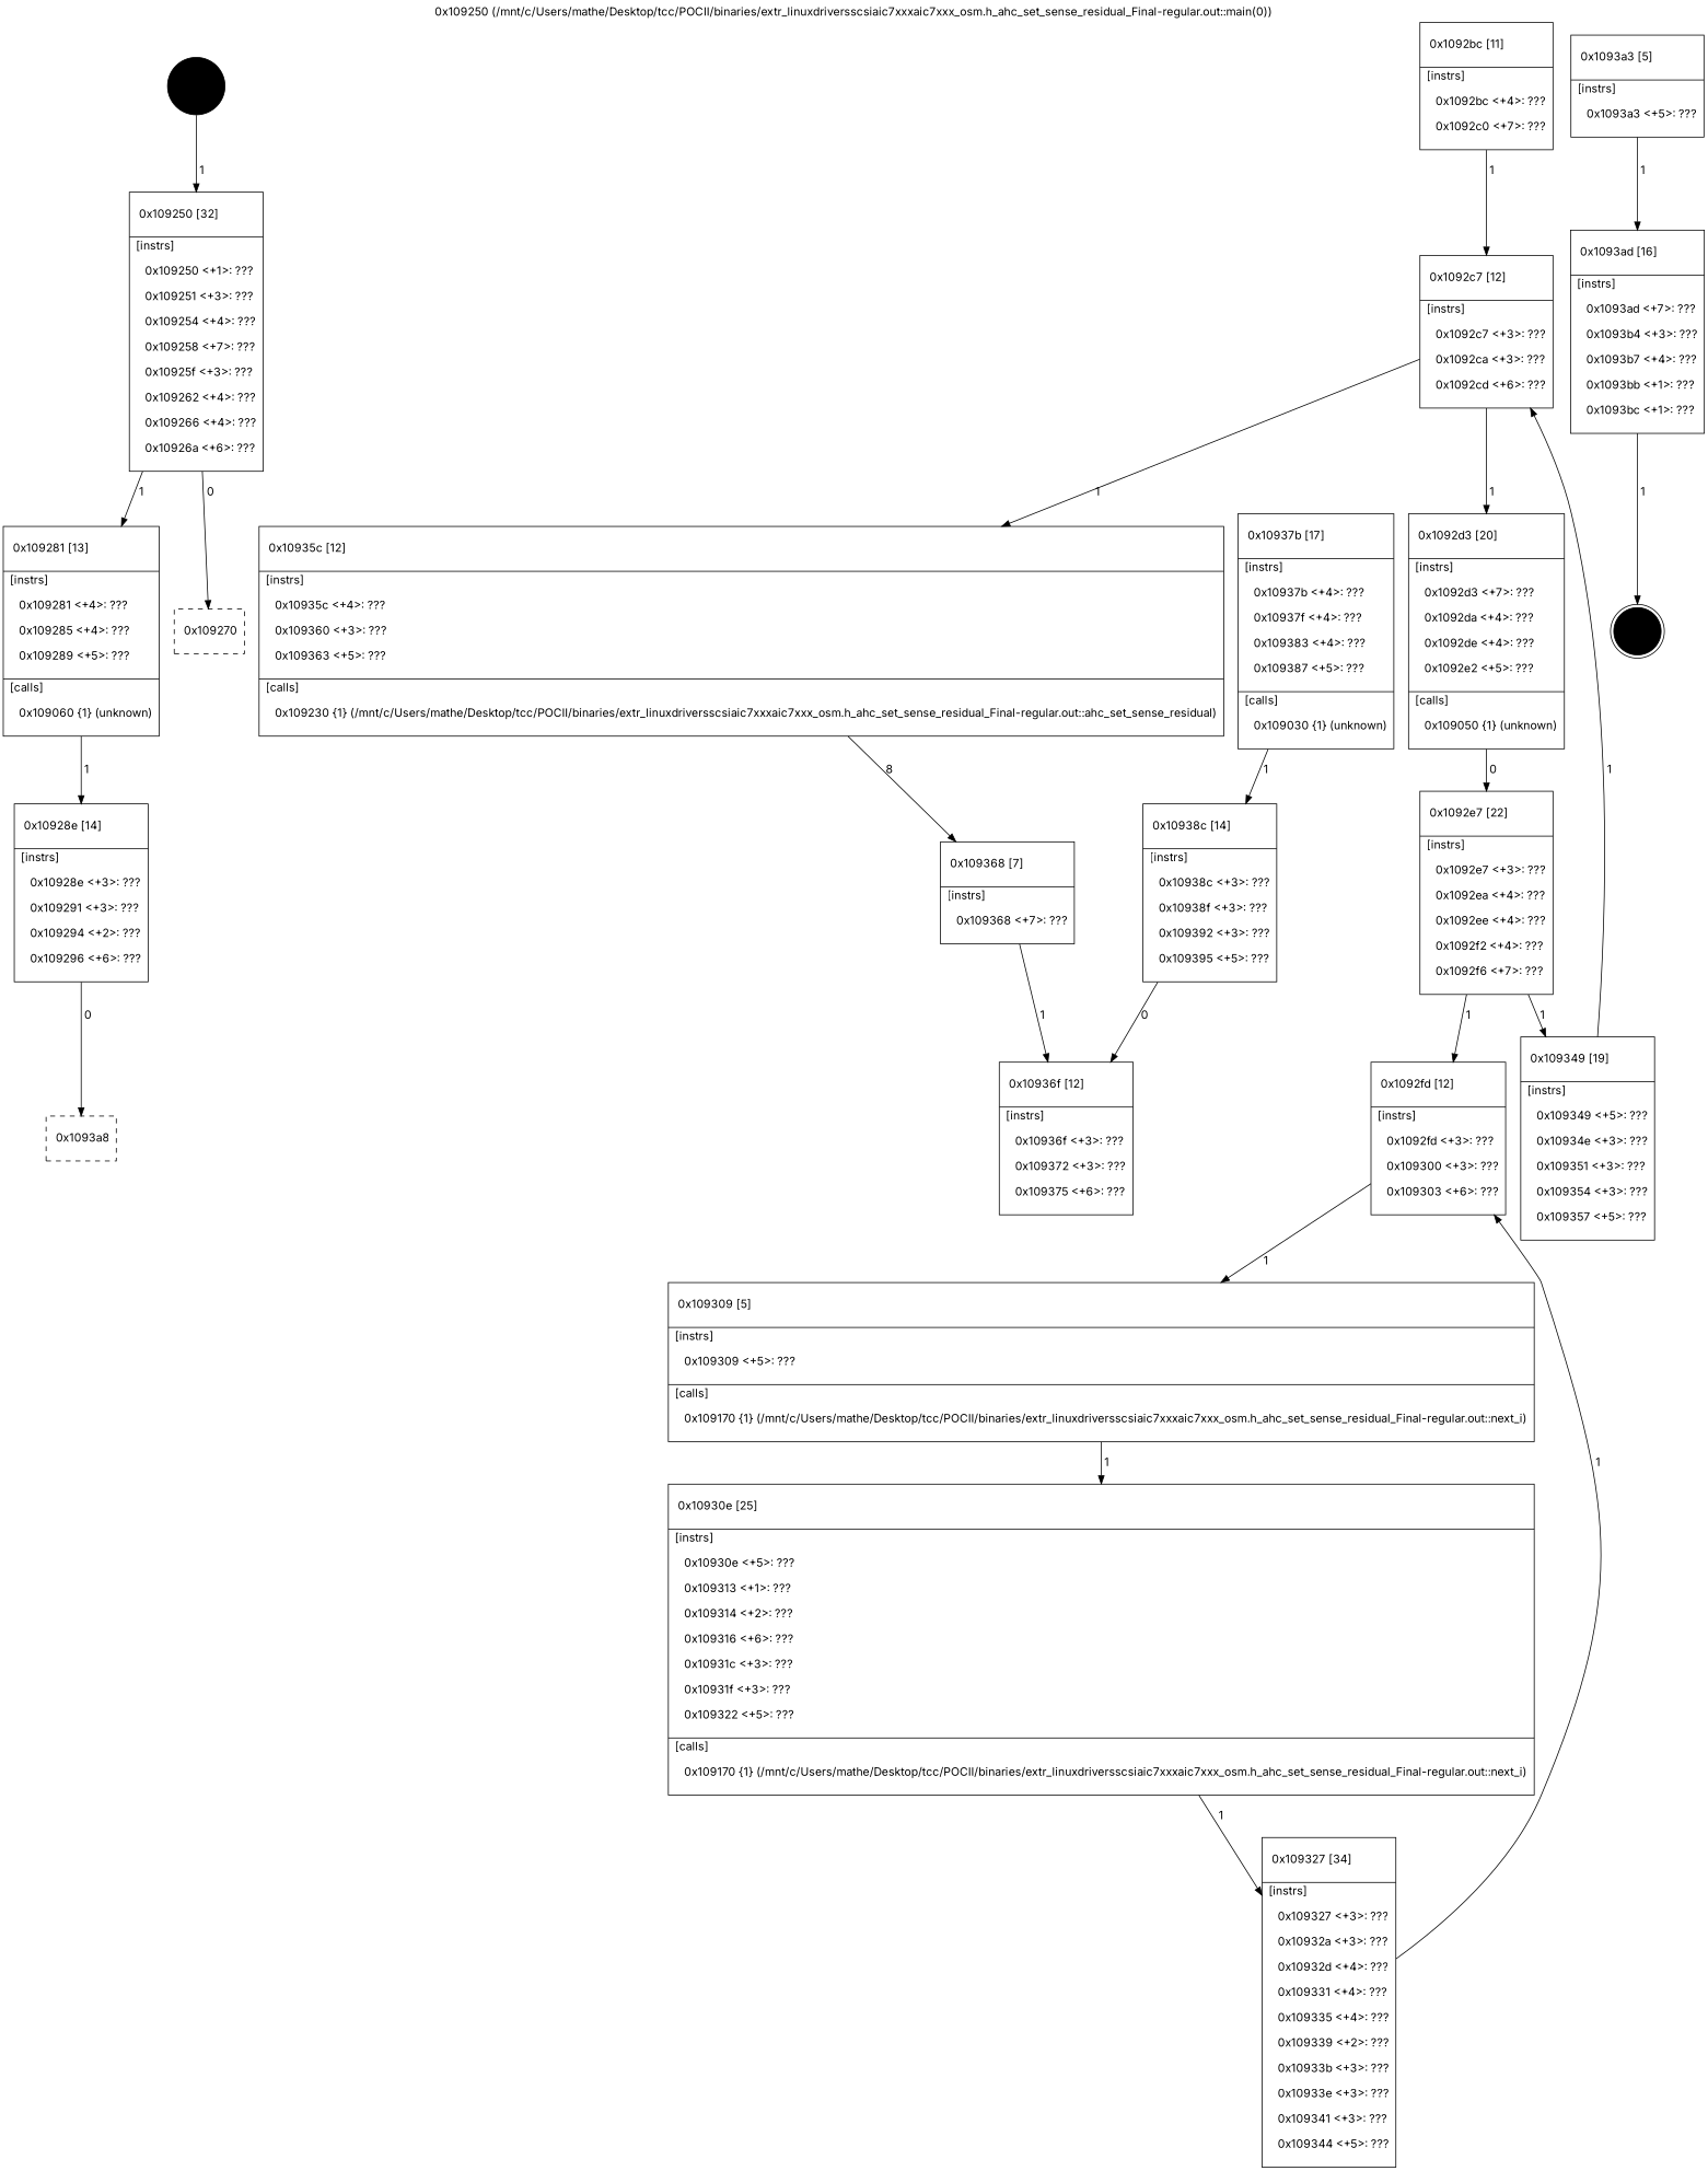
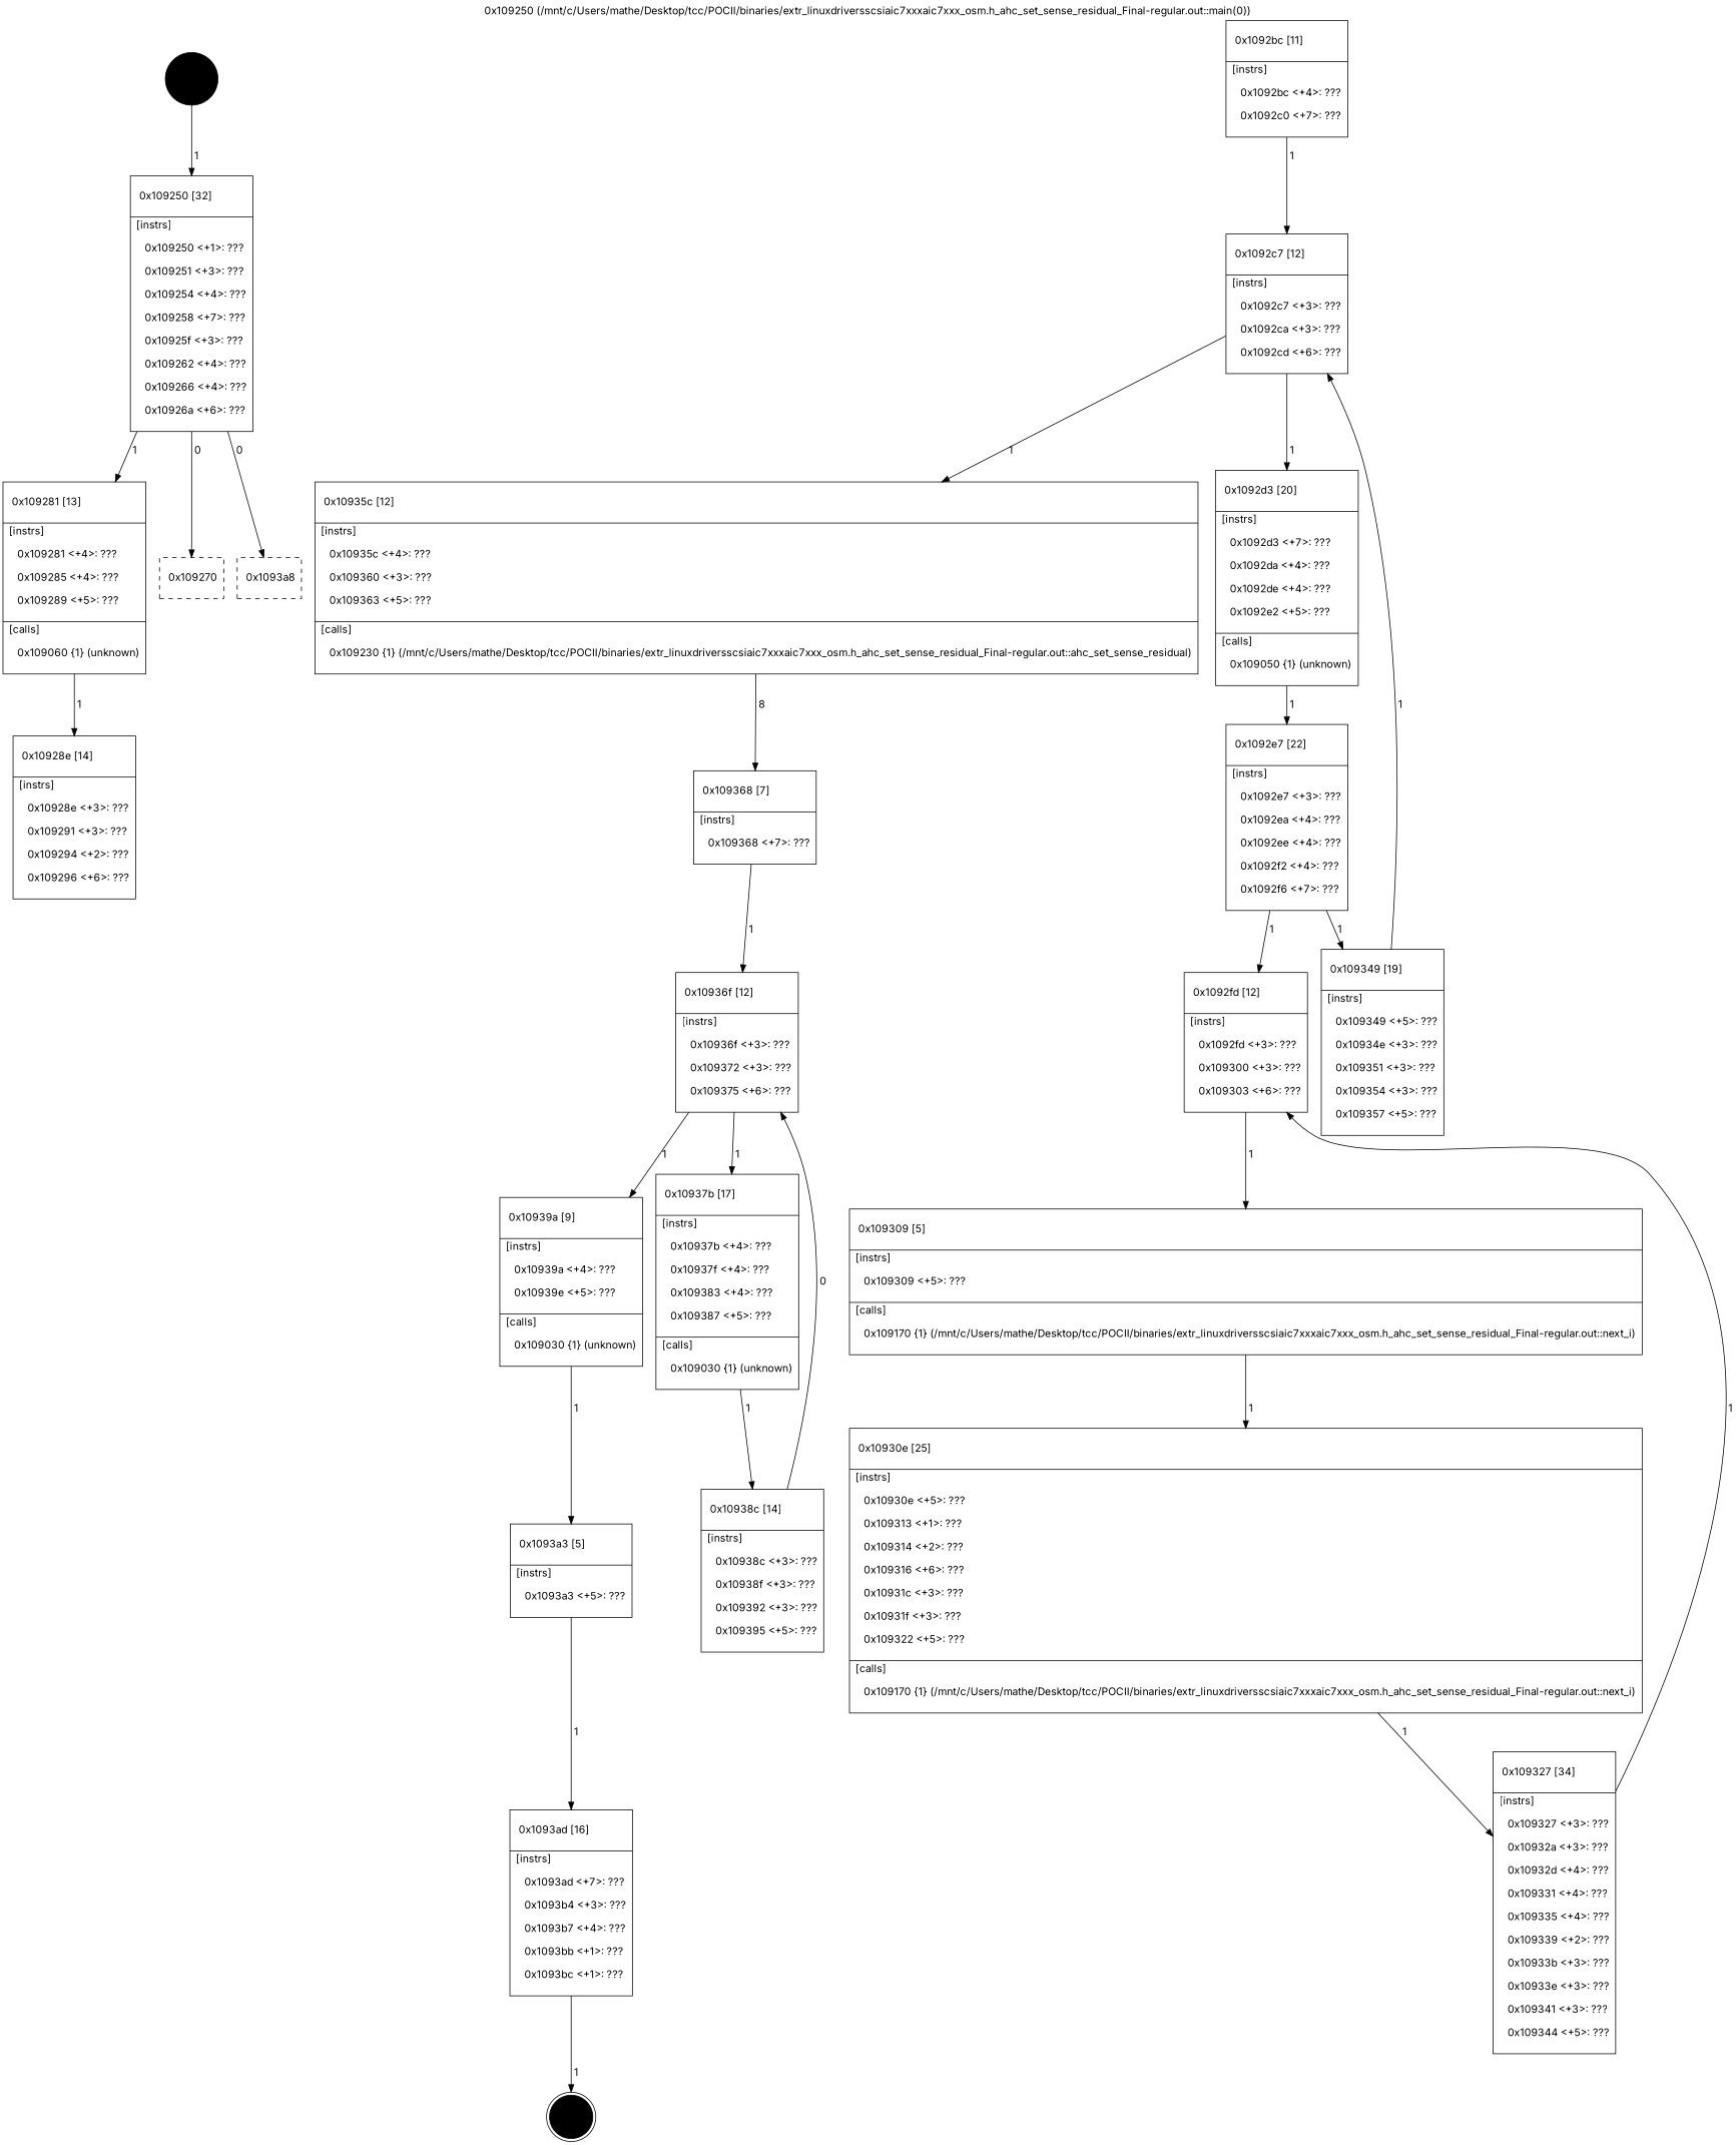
  digraph {
    fontname=Inter
    label="0x109250 (/mnt/c/Users/mathe/Desktop/tcc/POCII/binaries/extr_linuxdriversscsiaic7xxxaic7xxx_osm.h_ahc_set_sense_residual_Final-regular.out::main(0))"
    labelloc=t
    node [fontname=Inter shape=record]
    edge [fontname=Inter]
    Entry [fillcolor=black height=0.3 shape=circle style=filled width=0.3]
    n2 [label="{\n     0x109250 [32]\l\n     | [instrs]\l\n     &nbsp;&nbsp;0x109250 \<+1\>: ???\l\n     &nbsp;&nbsp;0x109251 \<+3\>: ???\l\n     &nbsp;&nbsp;0x109254 \<+4\>: ???\l\n     &nbsp;&nbsp;0x109258 \<+7\>: ???\l\n     &nbsp;&nbsp;0x10925f \<+3\>: ???\l\n     &nbsp;&nbsp;0x109262 \<+4\>: ???\l\n     &nbsp;&nbsp;0x109266 \<+4\>: ???\l\n     &nbsp;&nbsp;0x10926a \<+6\>: ???\l\n  }"]
    n3 [label="{\n     0x109281 [13]\l\n     | [instrs]\l\n     &nbsp;&nbsp;0x109281 \<+4\>: ???\l\n     &nbsp;&nbsp;0x109285 \<+4\>: ???\l\n     &nbsp;&nbsp;0x109289 \<+5\>: ???\l\n     | [calls]\l\n     &nbsp;&nbsp;0x109060 \{1\} (unknown)\l\n  }"]
    n4 [label="{\n     0x109270\l\n  }" style=dashed]
    n5 [label="{\n     0x10928e [14]\l\n     | [instrs]\l\n     &nbsp;&nbsp;0x10928e \<+3\>: ???\l\n     &nbsp;&nbsp;0x109291 \<+3\>: ???\l\n     &nbsp;&nbsp;0x109294 \<+2\>: ???\l\n     &nbsp;&nbsp;0x109296 \<+6\>: ???\l\n  }"]
    n6 [label="{\n     0x1093a8\l\n  }" style=dashed]
    n7 [label="{\n     0x1092bc [11]\l\n     | [instrs]\l\n     &nbsp;&nbsp;0x1092bc \<+4\>: ???\l\n     &nbsp;&nbsp;0x1092c0 \<+7\>: ???\l\n  }"]
    n8 [label="{\n     0x1092c7 [12]\l\n     | [instrs]\l\n     &nbsp;&nbsp;0x1092c7 \<+3\>: ???\l\n     &nbsp;&nbsp;0x1092ca \<+3\>: ???\l\n     &nbsp;&nbsp;0x1092cd \<+6\>: ???\l\n  }"]
    Exit [fillcolor=black height=0.3 peripheries=2 shape=circle style=filled width=0.3]
    n10 [label="{\n     0x10935c [12]\l\n     | [instrs]\l\n     &nbsp;&nbsp;0x10935c \<+4\>: ???\l\n     &nbsp;&nbsp;0x109360 \<+3\>: ???\l\n     &nbsp;&nbsp;0x109363 \<+5\>: ???\l\n     | [calls]\l\n     &nbsp;&nbsp;0x109230 \{1\} (/mnt/c/Users/mathe/Desktop/tcc/POCII/binaries/extr_linuxdriversscsiaic7xxxaic7xxx_osm.h_ahc_set_sense_residual_Final-regular.out::ahc_set_sense_residual)\l\n  }"]
    n11 [label="{\n     0x1092d3 [20]\l\n     | [instrs]\l\n     &nbsp;&nbsp;0x1092d3 \<+7\>: ???\l\n     &nbsp;&nbsp;0x1092da \<+4\>: ???\l\n     &nbsp;&nbsp;0x1092de \<+4\>: ???\l\n     &nbsp;&nbsp;0x1092e2 \<+5\>: ???\l\n     | [calls]\l\n     &nbsp;&nbsp;0x109050 \{1\} (unknown)\l\n  }"]
    n12 [label="{\n     0x109368 [7]\l\n     | [instrs]\l\n     &nbsp;&nbsp;0x109368 \<+7\>: ???\l\n  }"]
    n13 [label="{\n     0x1092e7 [22]\l\n     | [instrs]\l\n     &nbsp;&nbsp;0x1092e7 \<+3\>: ???\l\n     &nbsp;&nbsp;0x1092ea \<+4\>: ???\l\n     &nbsp;&nbsp;0x1092ee \<+4\>: ???\l\n     &nbsp;&nbsp;0x1092f2 \<+4\>: ???\l\n     &nbsp;&nbsp;0x1092f6 \<+7\>: ???\l\n  }"]
    n14 [label="{\n     0x10936f [12]\l\n     | [instrs]\l\n     &nbsp;&nbsp;0x10936f \<+3\>: ???\l\n     &nbsp;&nbsp;0x109372 \<+3\>: ???\l\n     &nbsp;&nbsp;0x109375 \<+6\>: ???\l\n  }"]
    n15 [label="{\n     0x1092fd [12]\l\n     | [instrs]\l\n     &nbsp;&nbsp;0x1092fd \<+3\>: ???\l\n     &nbsp;&nbsp;0x109300 \<+3\>: ???\l\n     &nbsp;&nbsp;0x109303 \<+6\>: ???\l\n  }"]
    n16 [label="{\n     0x109349 [19]\l\n     | [instrs]\l\n     &nbsp;&nbsp;0x109349 \<+5\>: ???\l\n     &nbsp;&nbsp;0x10934e \<+3\>: ???\l\n     &nbsp;&nbsp;0x109351 \<+3\>: ???\l\n     &nbsp;&nbsp;0x109354 \<+3\>: ???\l\n     &nbsp;&nbsp;0x109357 \<+5\>: ???\l\n  }"]
    n17 [label="{\n     0x109309 [5]\l\n     | [instrs]\l\n     &nbsp;&nbsp;0x109309 \<+5\>: ???\l\n     | [calls]\l\n     &nbsp;&nbsp;0x109170 \{1\} (/mnt/c/Users/mathe/Desktop/tcc/POCII/binaries/extr_linuxdriversscsiaic7xxxaic7xxx_osm.h_ahc_set_sense_residual_Final-regular.out::next_i)\l\n  }"]
    n18 [label="{\n     0x10930e [25]\l\n     | [instrs]\l\n     &nbsp;&nbsp;0x10930e \<+5\>: ???\l\n     &nbsp;&nbsp;0x109313 \<+1\>: ???\l\n     &nbsp;&nbsp;0x109314 \<+2\>: ???\l\n     &nbsp;&nbsp;0x109316 \<+6\>: ???\l\n     &nbsp;&nbsp;0x10931c \<+3\>: ???\l\n     &nbsp;&nbsp;0x10931f \<+3\>: ???\l\n     &nbsp;&nbsp;0x109322 \<+5\>: ???\l\n     | [calls]\l\n     &nbsp;&nbsp;0x109170 \{1\} (/mnt/c/Users/mathe/Desktop/tcc/POCII/binaries/extr_linuxdriversscsiaic7xxxaic7xxx_osm.h_ahc_set_sense_residual_Final-regular.out::next_i)\l\n  }"]
    n19 [label="{\n     0x109327 [34]\l\n     | [instrs]\l\n     &nbsp;&nbsp;0x109327 \<+3\>: ???\l\n     &nbsp;&nbsp;0x10932a \<+3\>: ???\l\n     &nbsp;&nbsp;0x10932d \<+4\>: ???\l\n     &nbsp;&nbsp;0x109331 \<+4\>: ???\l\n     &nbsp;&nbsp;0x109335 \<+4\>: ???\l\n     &nbsp;&nbsp;0x109339 \<+2\>: ???\l\n     &nbsp;&nbsp;0x10933b \<+3\>: ???\l\n     &nbsp;&nbsp;0x10933e \<+3\>: ???\l\n     &nbsp;&nbsp;0x109341 \<+3\>: ???\l\n     &nbsp;&nbsp;0x109344 \<+5\>: ???\l\n  }"]
    n20 [label="{\n     0x1093ad [16]\l\n     | [instrs]\l\n     &nbsp;&nbsp;0x1093ad \<+7\>: ???\l\n     &nbsp;&nbsp;0x1093b4 \<+3\>: ???\l\n     &nbsp;&nbsp;0x1093b7 \<+4\>: ???\l\n     &nbsp;&nbsp;0x1093bb \<+1\>: ???\l\n     &nbsp;&nbsp;0x1093bc \<+1\>: ???\l\n  }"]
+   n21 [label="{\n     0x10939a [9]\l\n     | [instrs]\l\n     &nbsp;&nbsp;0x10939a \<+4\>: ???\l\n     &nbsp;&nbsp;0x10939e \<+5\>: ???\l\n     | [calls]\l\n     &nbsp;&nbsp;0x109030 \{1\} (unknown)\l\n  }"]
    n22 [label="{\n     0x10937b [17]\l\n     | [instrs]\l\n     &nbsp;&nbsp;0x10937b \<+4\>: ???\l\n     &nbsp;&nbsp;0x10937f \<+4\>: ???\l\n     &nbsp;&nbsp;0x109383 \<+4\>: ???\l\n     &nbsp;&nbsp;0x109387 \<+5\>: ???\l\n     | [calls]\l\n     &nbsp;&nbsp;0x109030 \{1\} (unknown)\l\n  }"]
    n23 [label="{\n     0x1093a3 [5]\l\n     | [instrs]\l\n     &nbsp;&nbsp;0x1093a3 \<+5\>: ???\l\n  }"]
    n24 [label="{\n     0x10938c [14]\l\n     | [instrs]\l\n     &nbsp;&nbsp;0x10938c \<+3\>: ???\l\n     &nbsp;&nbsp;0x10938f \<+3\>: ???\l\n     &nbsp;&nbsp;0x109392 \<+3\>: ???\l\n     &nbsp;&nbsp;0x109395 \<+5\>: ???\l\n  }"]
    Entry -> n2 [label=" 1"]
    n2 -> n3 [label=" 1"]
    n2 -> n4 [label=" 0"]
    n3 -> n5 [label=" 1"]
-   n5 -> n6 [label=" 0"]
+   n2 -> n6 [label=" 0"]
    n7 -> n8 [label=" 1"]
    n8 -> n10 [label=" 1"]
    n8 -> n11 [label=" 1"]
    n10 -> n12 [label=" 8"]
-   n11 -> n13 [label=" 0"]
+   n11 -> n13 [label=" 1"]
    n12 -> n14 [label=" 1"]
    n13 -> n15 [label=" 1"]
    n13 -> n16 [label=" 1"]
+   n14 -> n21 [label=" 1"]
+   n14 -> n22 [label=" 1"]
    n15 -> n17 [label=" 1"]
    n16 -> n8 [label=" 1"]
    n17 -> n18 [label=" 1"]
    n18 -> n19 [label=" 1"]
    n19 -> n15 [label=" 1"]
    n20 -> Exit [label=" 1"]
+   n21 -> n23 [label=" 1"]
    n22 -> n24 [label=" 1"]
    n23 -> n20 [label=" 1"]
    n24 -> n14 [label=" 0"]
  }
